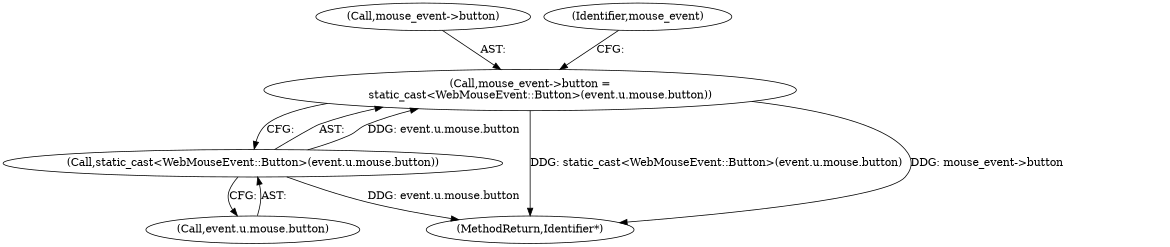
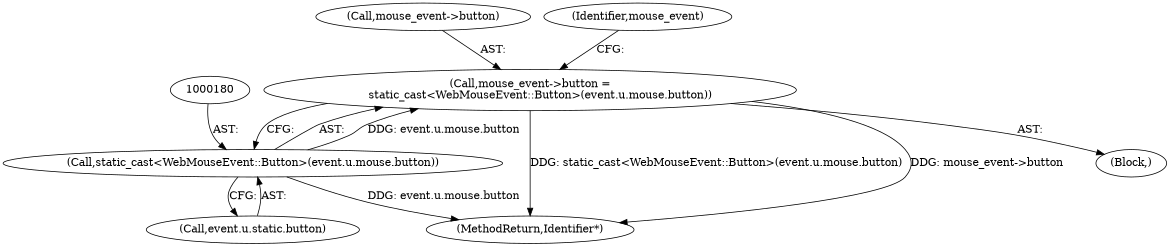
  digraph {
    n1 [label="(Call,mouse_event->button =\n      static_cast<WebMouseEvent::Button>(event.u.mouse.button))"]
    n2 [label="(Call,static_cast<WebMouseEvent::Button>(event.u.mouse.button))"]
    n3 [label="(MethodReturn,Identifier*)"]
-   n5 [label="(Call,event.u.mouse.button)"]
+   n4 [label="(Block,)"]
+   n5 [label="(Call,event.u.static.button)"]
    n6 [label="(Call,mouse_event->button)"]
    n7 [label="(Identifier,mouse_event)"]
+   1000180
    n1 -> n2 [label="CFG: "]
    n1 -> n3 [label="DDG: static_cast<WebMouseEvent::Button>(event.u.mouse.button)"]
    n1 -> n3 [label="DDG: mouse_event->button"]
+   n1 -> n4 [label="AST: "]
    n2 -> n1 [label="AST: "]
    n2 -> n1 [label="DDG: event.u.mouse.button"]
    n2 -> n3 [label="DDG: event.u.mouse.button"]
    n2 -> n5 [label="CFG: "]
    n5 -> n2 [label="AST: "]
    n6 -> n1 [label="AST: "]
    n7 -> n1 [label="CFG: "]
+   1000180 -> n2 [label="AST: "]
  }
